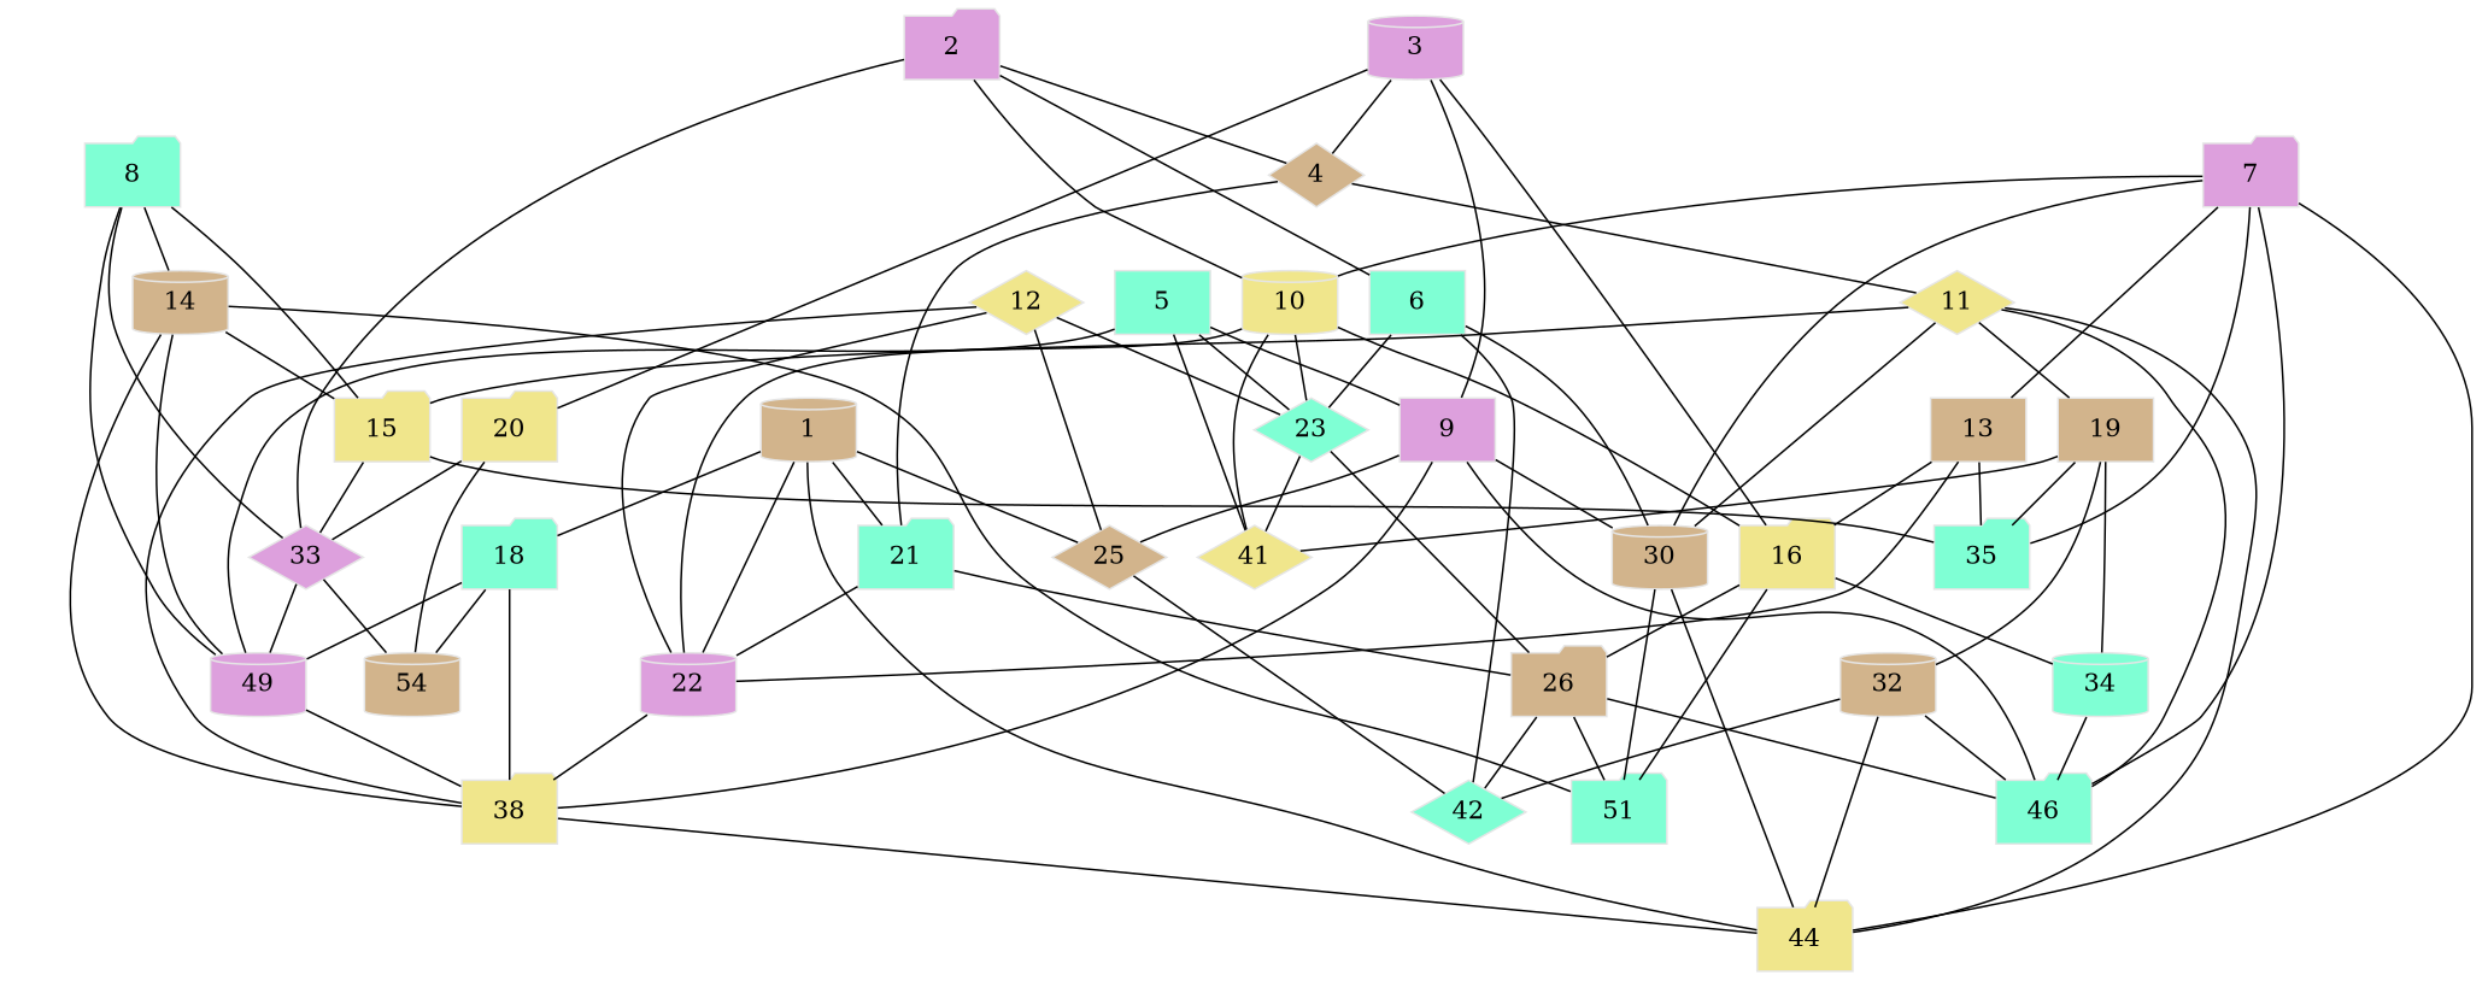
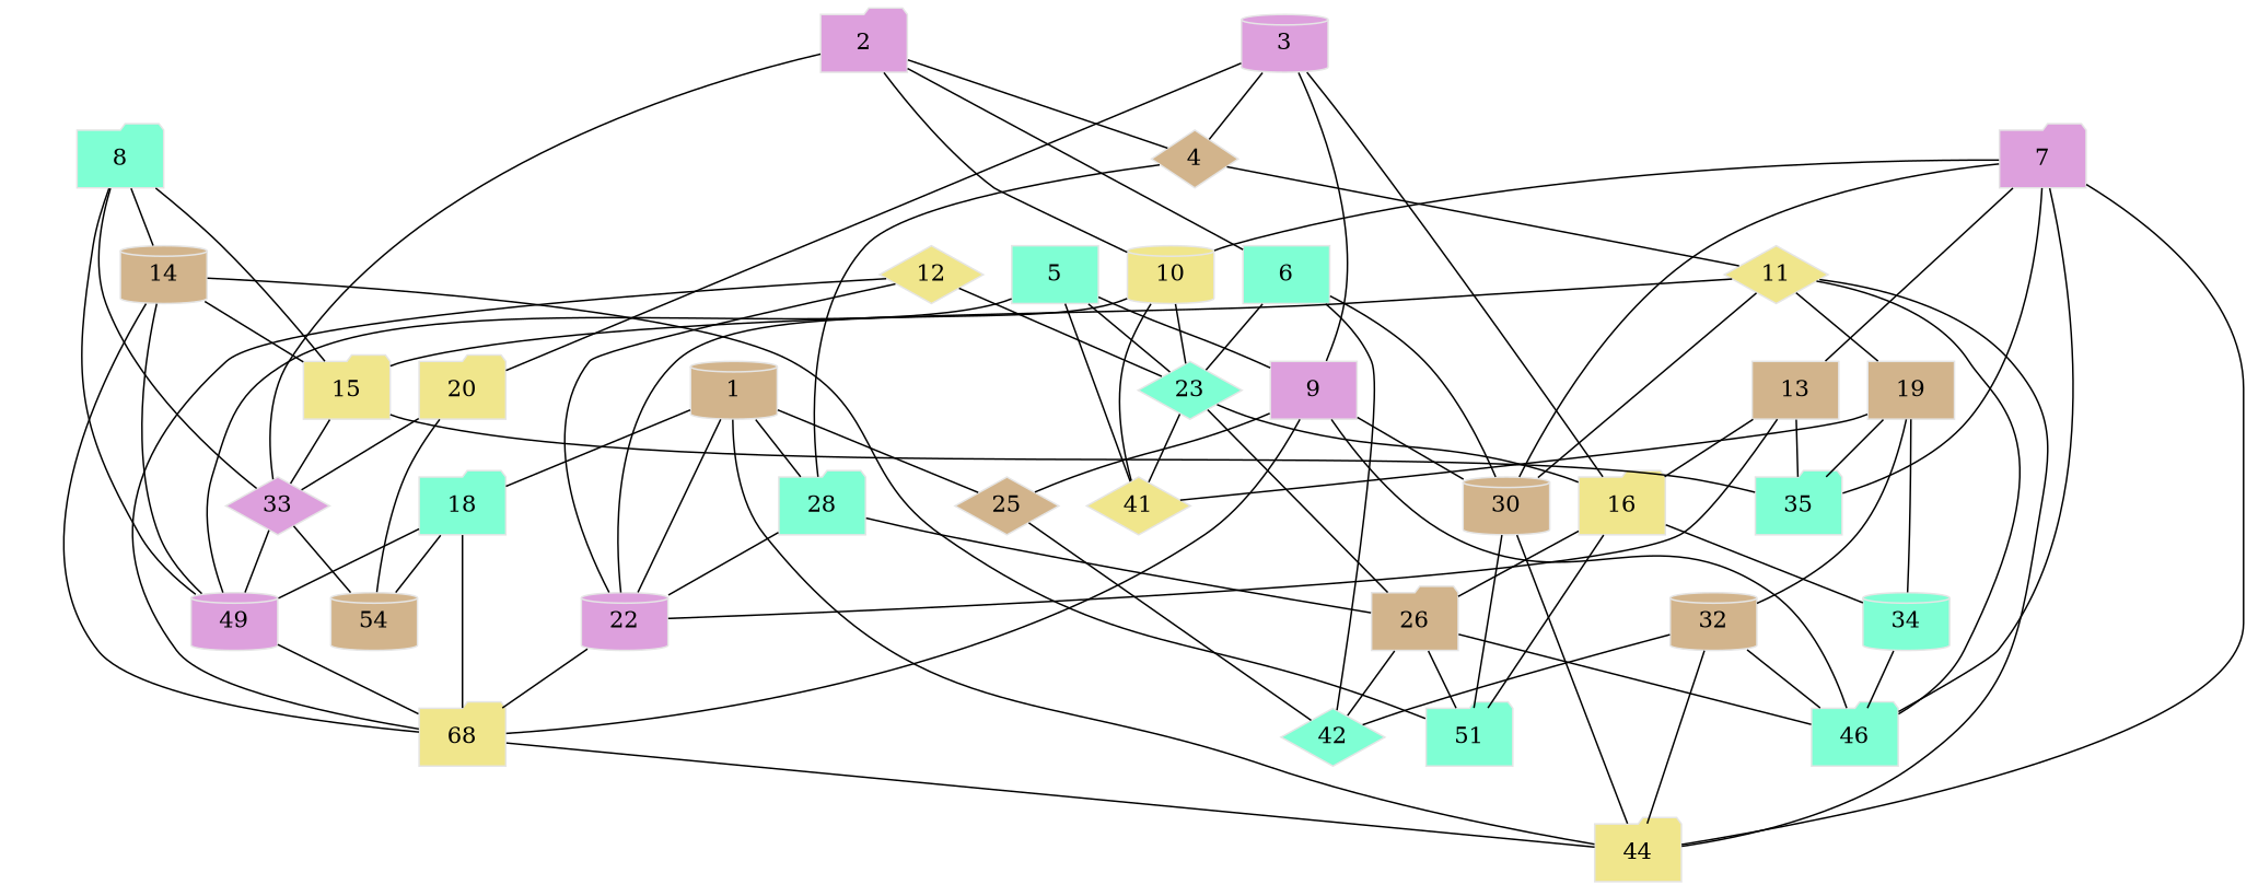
  graph {
    node [color=gray90 fillcolor=aquamarine shape=folder style=filled]
    1 [fillcolor=tan shape=cylinder super="+53"]
    18
-   21
+   21 [label=28]
    22 [fillcolor=plum shape=cylinder super="+37"]
    25 [fillcolor=tan shape=diamond]
    44 [fillcolor=khaki super="+48"]
    49 [fillcolor=plum shape=cylinder super="+52"]
-   38 [fillcolor=khaki super="+39"]
+   38 [fillcolor=khaki super="+39" label=68]
    54 [fillcolor=tan shape=cylinder]
    20 [fillcolor=khaki]
    33 [fillcolor=plum shape=diamond super="+45"]
    26 [fillcolor=tan super="+47"]
    42 [shape=diamond]
    2 [fillcolor=plum]
    4 [fillcolor=tan shape=diamond]
    6 [shape=box]
    10 [fillcolor=khaki shape=cylinder super="+27"]
    11 [fillcolor=khaki shape=diamond super="+17"]
    23 [shape=diamond super="+29"]
    30 [fillcolor=tan shape=cylinder super="+43"]
    16 [fillcolor=khaki super="+36"]
    41 [fillcolor=khaki shape=diamond]
    3 [fillcolor=plum shape=cylinder]
    9 [fillcolor=plum shape=box super="+40"]
    46 [super="+50"]
    51
    34 [shape=cylinder]
    15 [fillcolor=khaki super="+31"]
    19 [fillcolor=tan shape=box super="+24"]
    5 [shape=box]
    7 [fillcolor=plum super="+28"]
    13 [fillcolor=tan shape=box]
    35
    8
    14 [fillcolor=tan shape=cylinder]
    32 [fillcolor=tan shape=cylinder]
    12 [fillcolor=khaki shape=diamond]
    1 -- 18
    1 -- 21
    1 -- 22
    1 -- 25
    1 -- 44
    18 -- 49
    18 -- 38
    18 -- 54
    21 -- 22
    21 -- 26
    22 -- 38
    25 -- 42
    49 -- 38
    38 -- 44
    20 -- 54
    20 -- 33
    33 -- 49
    33 -- 54
    26 -- 42
    26 -- 46
    26 -- 51
    2 -- 33
    2 -- 4
    2 -- 6
    2 -- 10
    4 -- 21
    4 -- 11
    6 -- 42
    6 -- 23
    6 -- 30
    10 -- 22
    10 -- 23
-   10 -- 16
+   23 -- 16
    10 -- 41
    11 -- 44
    11 -- 30
    11 -- 46
    11 -- 15
    11 -- 19
    23 -- 26
    23 -- 41
    30 -- 44
    30 -- 51
    16 -- 26
    16 -- 51
    16 -- 34
    3 -- 20
    3 -- 4
    3 -- 16
    3 -- 9
    9 -- 25
    9 -- 38
    9 -- 30
    9 -- 46
    34 -- 46
    15 -- 33
    15 -- 35
    19 -- 41
    19 -- 34 [weight=2]
    19 -- 35
    19 -- 32
    5 -- 49
    5 -- 23
    5 -- 41
    5 -- 9
    7 -- 44
    7 -- 10
    7 -- 30
    7 -- 46
    7 -- 13
    7 -- 35
    13 -- 22
    13 -- 16
    13 -- 35
    8 -- 49
    8 -- 33
    8 -- 15
    8 -- 14
    14 -- 49
    14 -- 38
    14 -- 51
    14 -- 15
    32 -- 44
    32 -- 42
    32 -- 46
    12 -- 22
-   12 -- 25
    12 -- 38
    12 -- 23
  }
